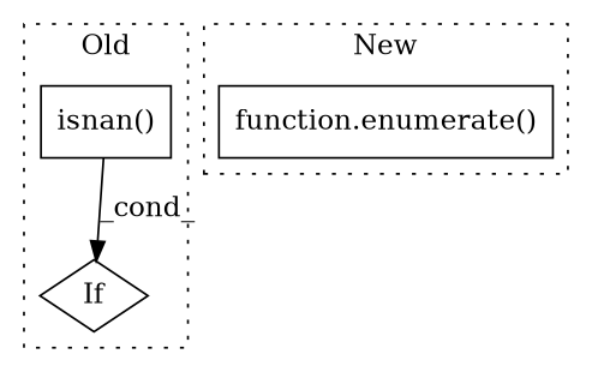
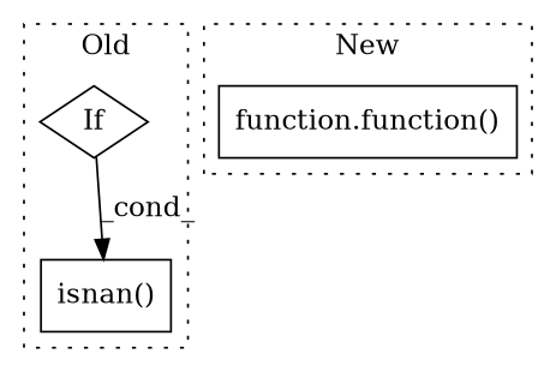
  digraph {
    node [a=75 shape=box]
    n1 [l="9,1" label="isnan()" s="11058,11084"]
    n2 [a=96 l=3 label=If s=11048 shape=diamond]
-   n3 [l="10,1" label="function.enumerate()" s="10265,10295"]
+   n3 [l="10,1" label="function.function()" s="10265,10295"]
    subgraph cluster_1 {
      label=Old
      style=dotted
      n1
      n2
    }
    subgraph cluster_2 {
      label=New
      style=dotted
      n3
    }
-   n1 -> n2 [label=_cond_]
+   n2 -> n1 [label=_cond_]
  }
